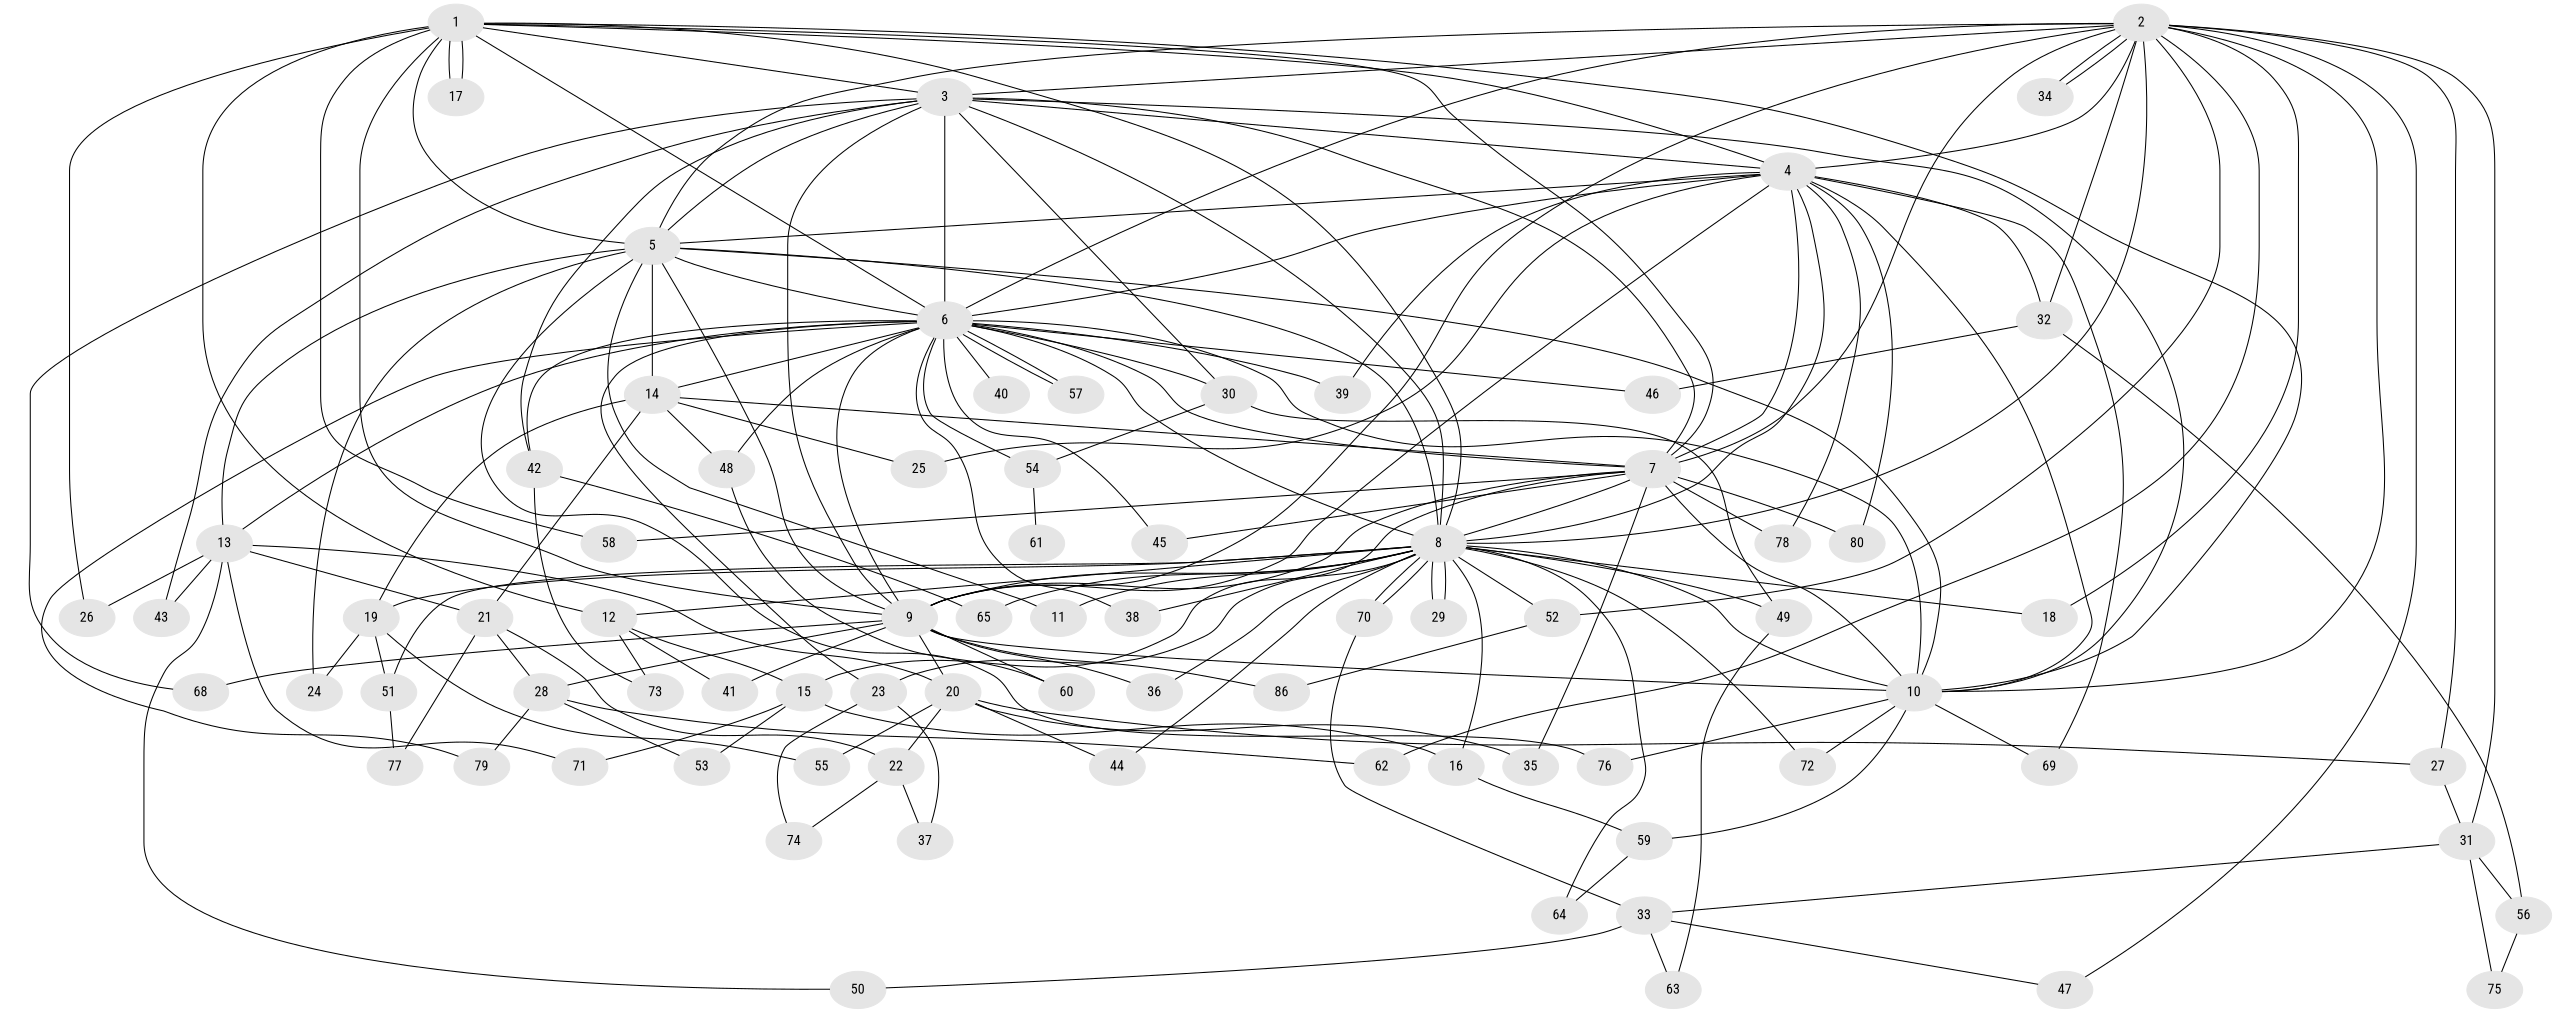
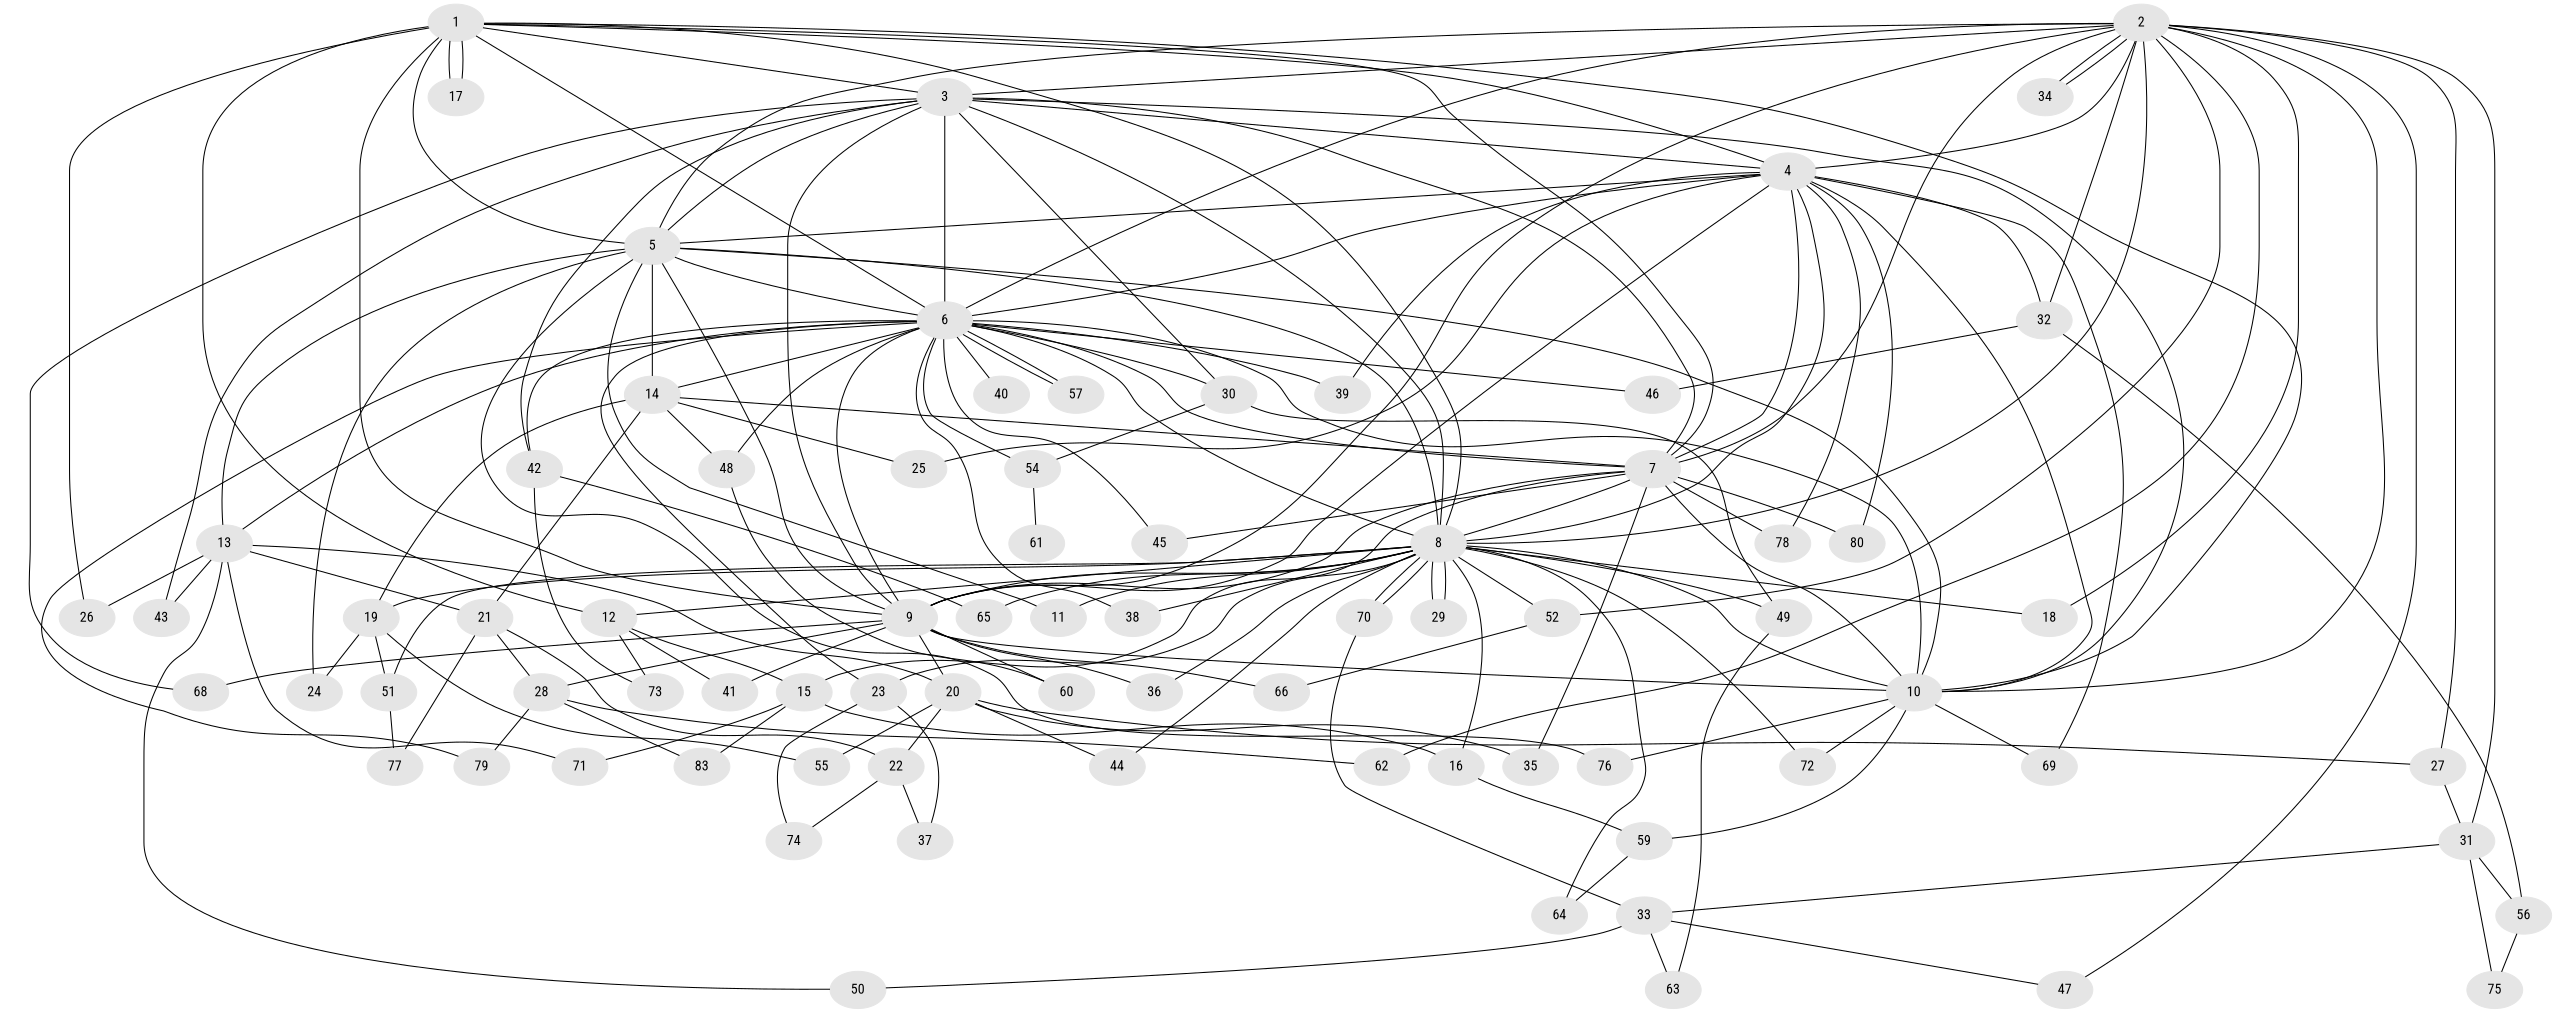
  graph {
    fontname="Roboto Condensed"
    node [color=gray90 fontname="Roboto Condensed" style=filled]
    edge [fontname="Roboto Condensed"]
    1
    3
    4
    5
    6
    7
    8
    9
    10
    12
    17
    26
-   58
    2
    18
    27
    31
    32
    34
    47
    52
    62
    30
    42
    43
    68
    25
    39
    69
    78
    80
    11
    13
    14
    24
    76
    23
    38
    40
    45
    46
    48
    54
    57
    79
    15
    35
    16
    19
    29
    36
    44
    49
    51
    64
    65
    70
    72
    20
    28
    41
    60
-   66 [label=86]
+   66
    59
    73
    33
    56
    75
    21
    50
    71
    37
    74
    61
-   53
+   53 [label=83]
    55
    63
    77
    22
    1 -- 3
    1 -- 4
    1 -- 5
    1 -- 6
    1 -- 7
    1 -- 8
    1 -- 9
    1 -- 10
    1 -- 12
    1 -- 17
    1 -- 17
    1 -- 26
-   1 -- 58
    3 -- 4
    3 -- 5
    3 -- 6
    3 -- 7
    3 -- 8
    3 -- 9
    3 -- 10
    3 -- 30
    3 -- 42
    3 -- 43
    3 -- 68
    4 -- 5
    4 -- 6
    4 -- 7
    4 -- 8
    4 -- 9
    4 -- 10
    4 -- 32
    4 -- 25
    4 -- 39
    4 -- 69
    4 -- 78
    4 -- 80
    5 -- 6
    5 -- 8
    5 -- 9
    5 -- 10
    5 -- 11
    5 -- 13
    5 -- 14
    5 -- 24
    5 -- 76
    6 -- 7
    6 -- 8
    6 -- 9
    6 -- 10
    6 -- 30
    6 -- 42
    6 -- 39
    6 -- 13
    6 -- 14
    6 -- 23
    6 -- 38
    6 -- 40
    6 -- 45
    6 -- 46
    6 -- 48
    6 -- 54
    6 -- 57
    6 -- 57
    6 -- 79
    7 -- 8
    7 -- 9
    7 -- 10
-   7 -- 58
    7 -- 78
    7 -- 80
    7 -- 45
    7 -- 15
    7 -- 35
    8 -- 9
    8 -- 10
    8 -- 12
    8 -- 18
    8 -- 52
    8 -- 11
    8 -- 23
    8 -- 38
    8 -- 16
    8 -- 19
    8 -- 29
    8 -- 29
    8 -- 36
    8 -- 44
    8 -- 49
    8 -- 51
    8 -- 64
    8 -- 65
    8 -- 70
    8 -- 70
    8 -- 72
    9 -- 10
    9 -- 68
    9 -- 36
    9 -- 20
    9 -- 28
    9 -- 41
    9 -- 60
    9 -- 66
    10 -- 69
    10 -- 76
    10 -- 72
    10 -- 59
    12 -- 15
    12 -- 41
    12 -- 73
    2 -- 3
    2 -- 4
    2 -- 5
    2 -- 6
    2 -- 7
    2 -- 8
    2 -- 9
    2 -- 10
    2 -- 18
    2 -- 27
    2 -- 31
    2 -- 32
    2 -- 34
    2 -- 34
    2 -- 47
    2 -- 52
    2 -- 62
    27 -- 31
    31 -- 33
    31 -- 56
    31 -- 75
    32 -- 46
    32 -- 56
    52 -- 66
    30 -- 54
    30 -- 49
    42 -- 65
    42 -- 73
    13 -- 26
    13 -- 43
    13 -- 20
    13 -- 21
    13 -- 50
    13 -- 71
    14 -- 7
    14 -- 25
    14 -- 48
    14 -- 19
    14 -- 21
    23 -- 37
    23 -- 74
    48 -- 60
    54 -- 61
    15 -- 16
    15 -- 71
    15 -- 53
    16 -- 59
    19 -- 24
    19 -- 51
    19 -- 55
    49 -- 63
    51 -- 77
    70 -- 33
    20 -- 27
    20 -- 35
    20 -- 44
    20 -- 55
    20 -- 22
    28 -- 62
    28 -- 79
    28 -- 53
    59 -- 64
    33 -- 47
    33 -- 50
    33 -- 63
    56 -- 75
    21 -- 28
    21 -- 77
    21 -- 22
    22 -- 37
    22 -- 74
  }
